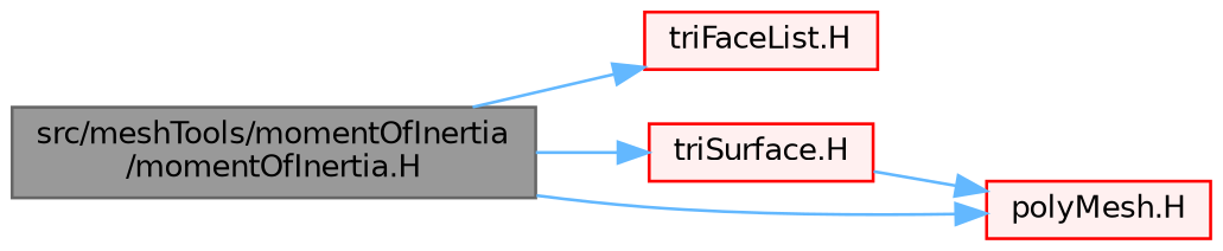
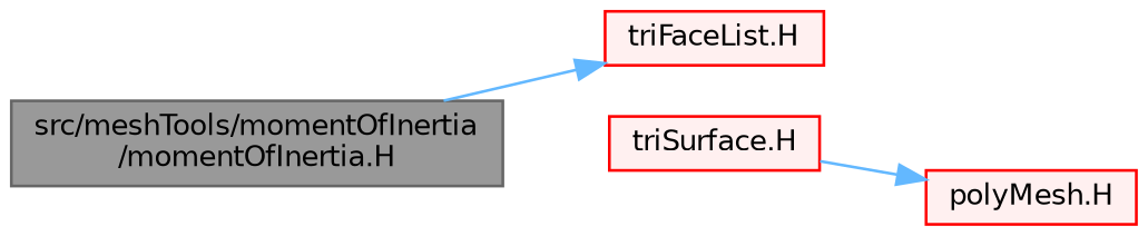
  digraph {
    rankdir=LR
    node [color=red fillcolor="#FFF0F0" fontname=Helvetica fontsize=10 shape=box style=filled]
    edge [color=steelblue1 fontname=Helvetica fontsize=10 labelfontname=Helvetica labelfontsize=10 style=solid]
    n1 [color=gray40 fillcolor=grey60 fontcolor=black height=0.2 label="src/meshTools/momentOfInertia\l/momentOfInertia.H" width=0.4]
    n2 [height=0.2 label="triFaceList.H" width=0.4]
    n3 [height=0.2 label="triSurface.H" width=0.4]
    n4 [height=0.2 label="polyMesh.H" width=0.4]
    n1 -> n2
-   n1 -> n3
-   n1 -> n4
    n3 -> n4
  }
